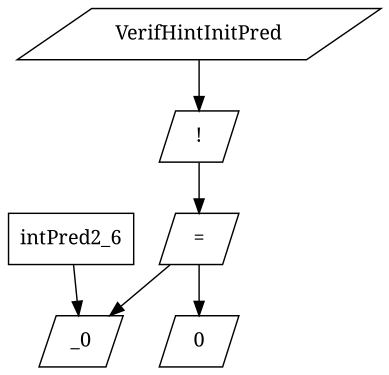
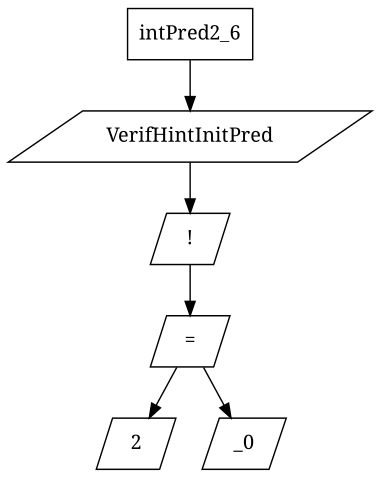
  digraph {
    fontname="Noto Serif"
    node [fontname="Noto Serif" shape=parallelogram]
    edge [fontname="Noto Serif"]
    n1 [label=intPred2_6 shape=box]
    n2 [label=VerifHintInitPred]
    n3 [label="!"]
    n4 [label="="]
-   n5 [label=0]
+   n5 [label=2]
    n6 [label=_0]
-   n1 -> n6
+   n1 -> n2
    n2 -> n3
    n3 -> n4
    n4 -> n5
    n4 -> n6
  }
